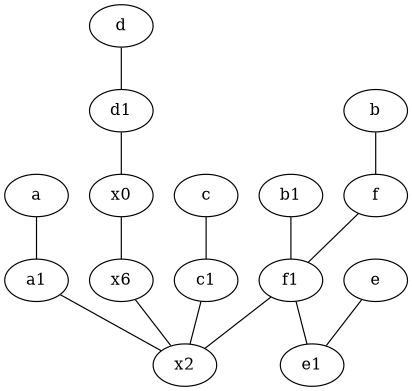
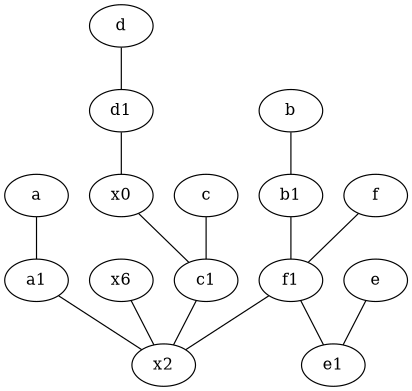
  graph {
    node [labelfontsize=50]
    a
    a1
    x2
    d1
    x0
    n6 [label=x6]
    c1
    b1
    f1
    e1
    c
    e
    b
    d
    f
    a -- a1
    a1 -- x2
    d1 -- x0
-   x0 -- n6
+   x0 -- c1
    n6 -- x2
    c1 -- x2
    b1 -- f1
    f1 -- x2
    f1 -- e1
    c -- c1
    e -- e1
-   b -- f
+   b -- b1
    d -- d1
    f -- f1
  }
